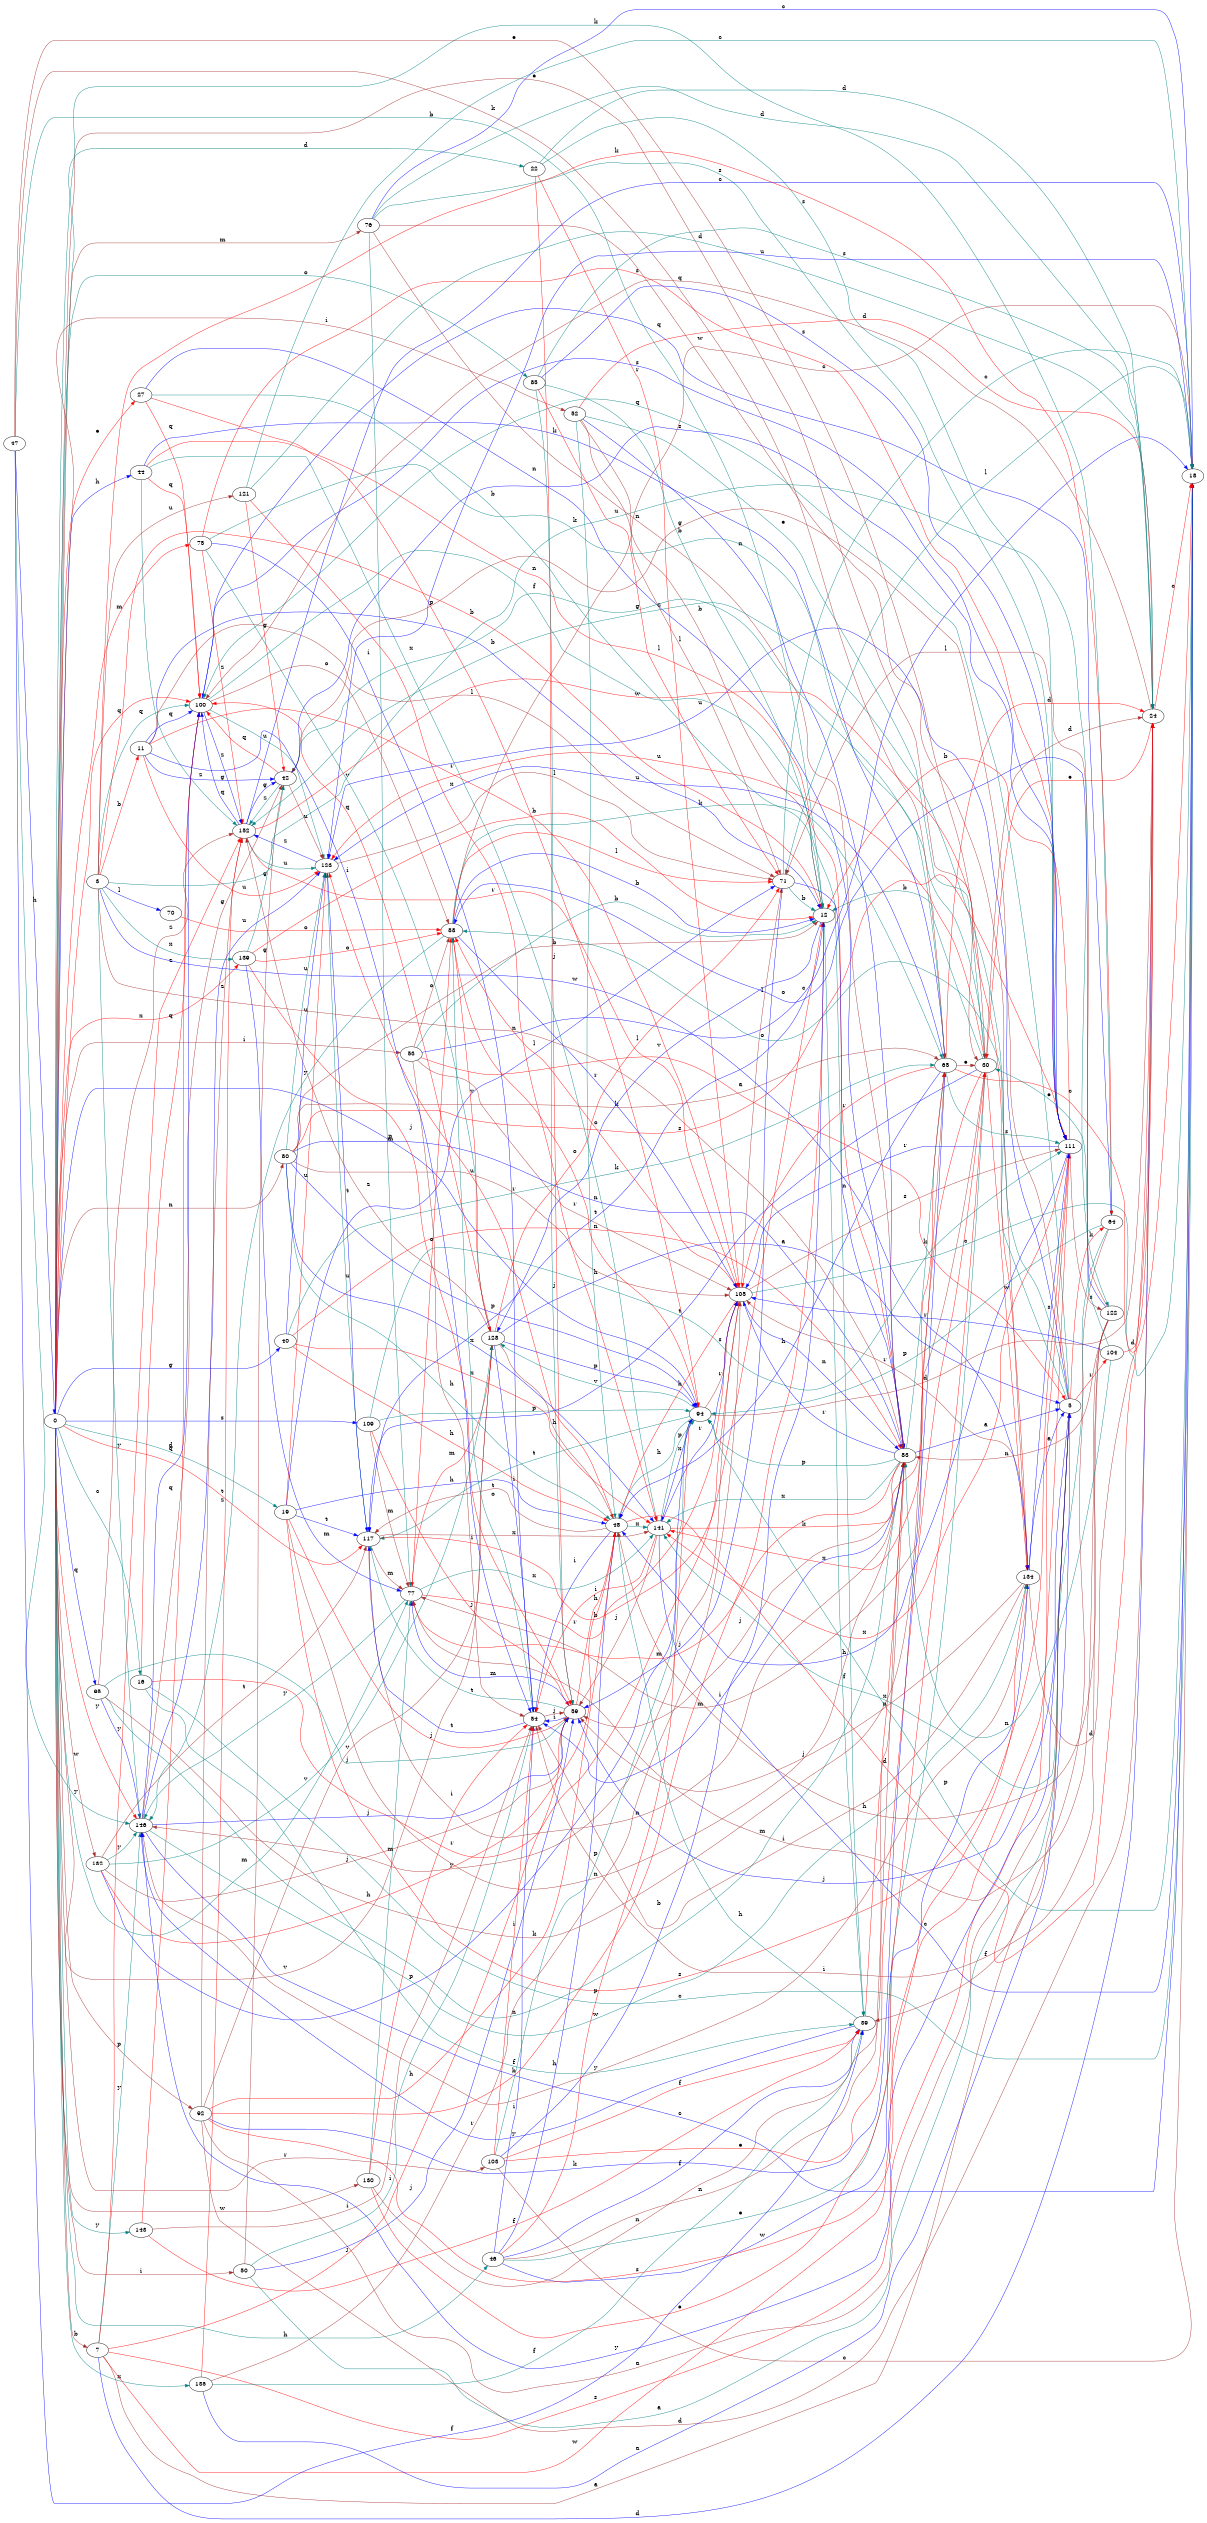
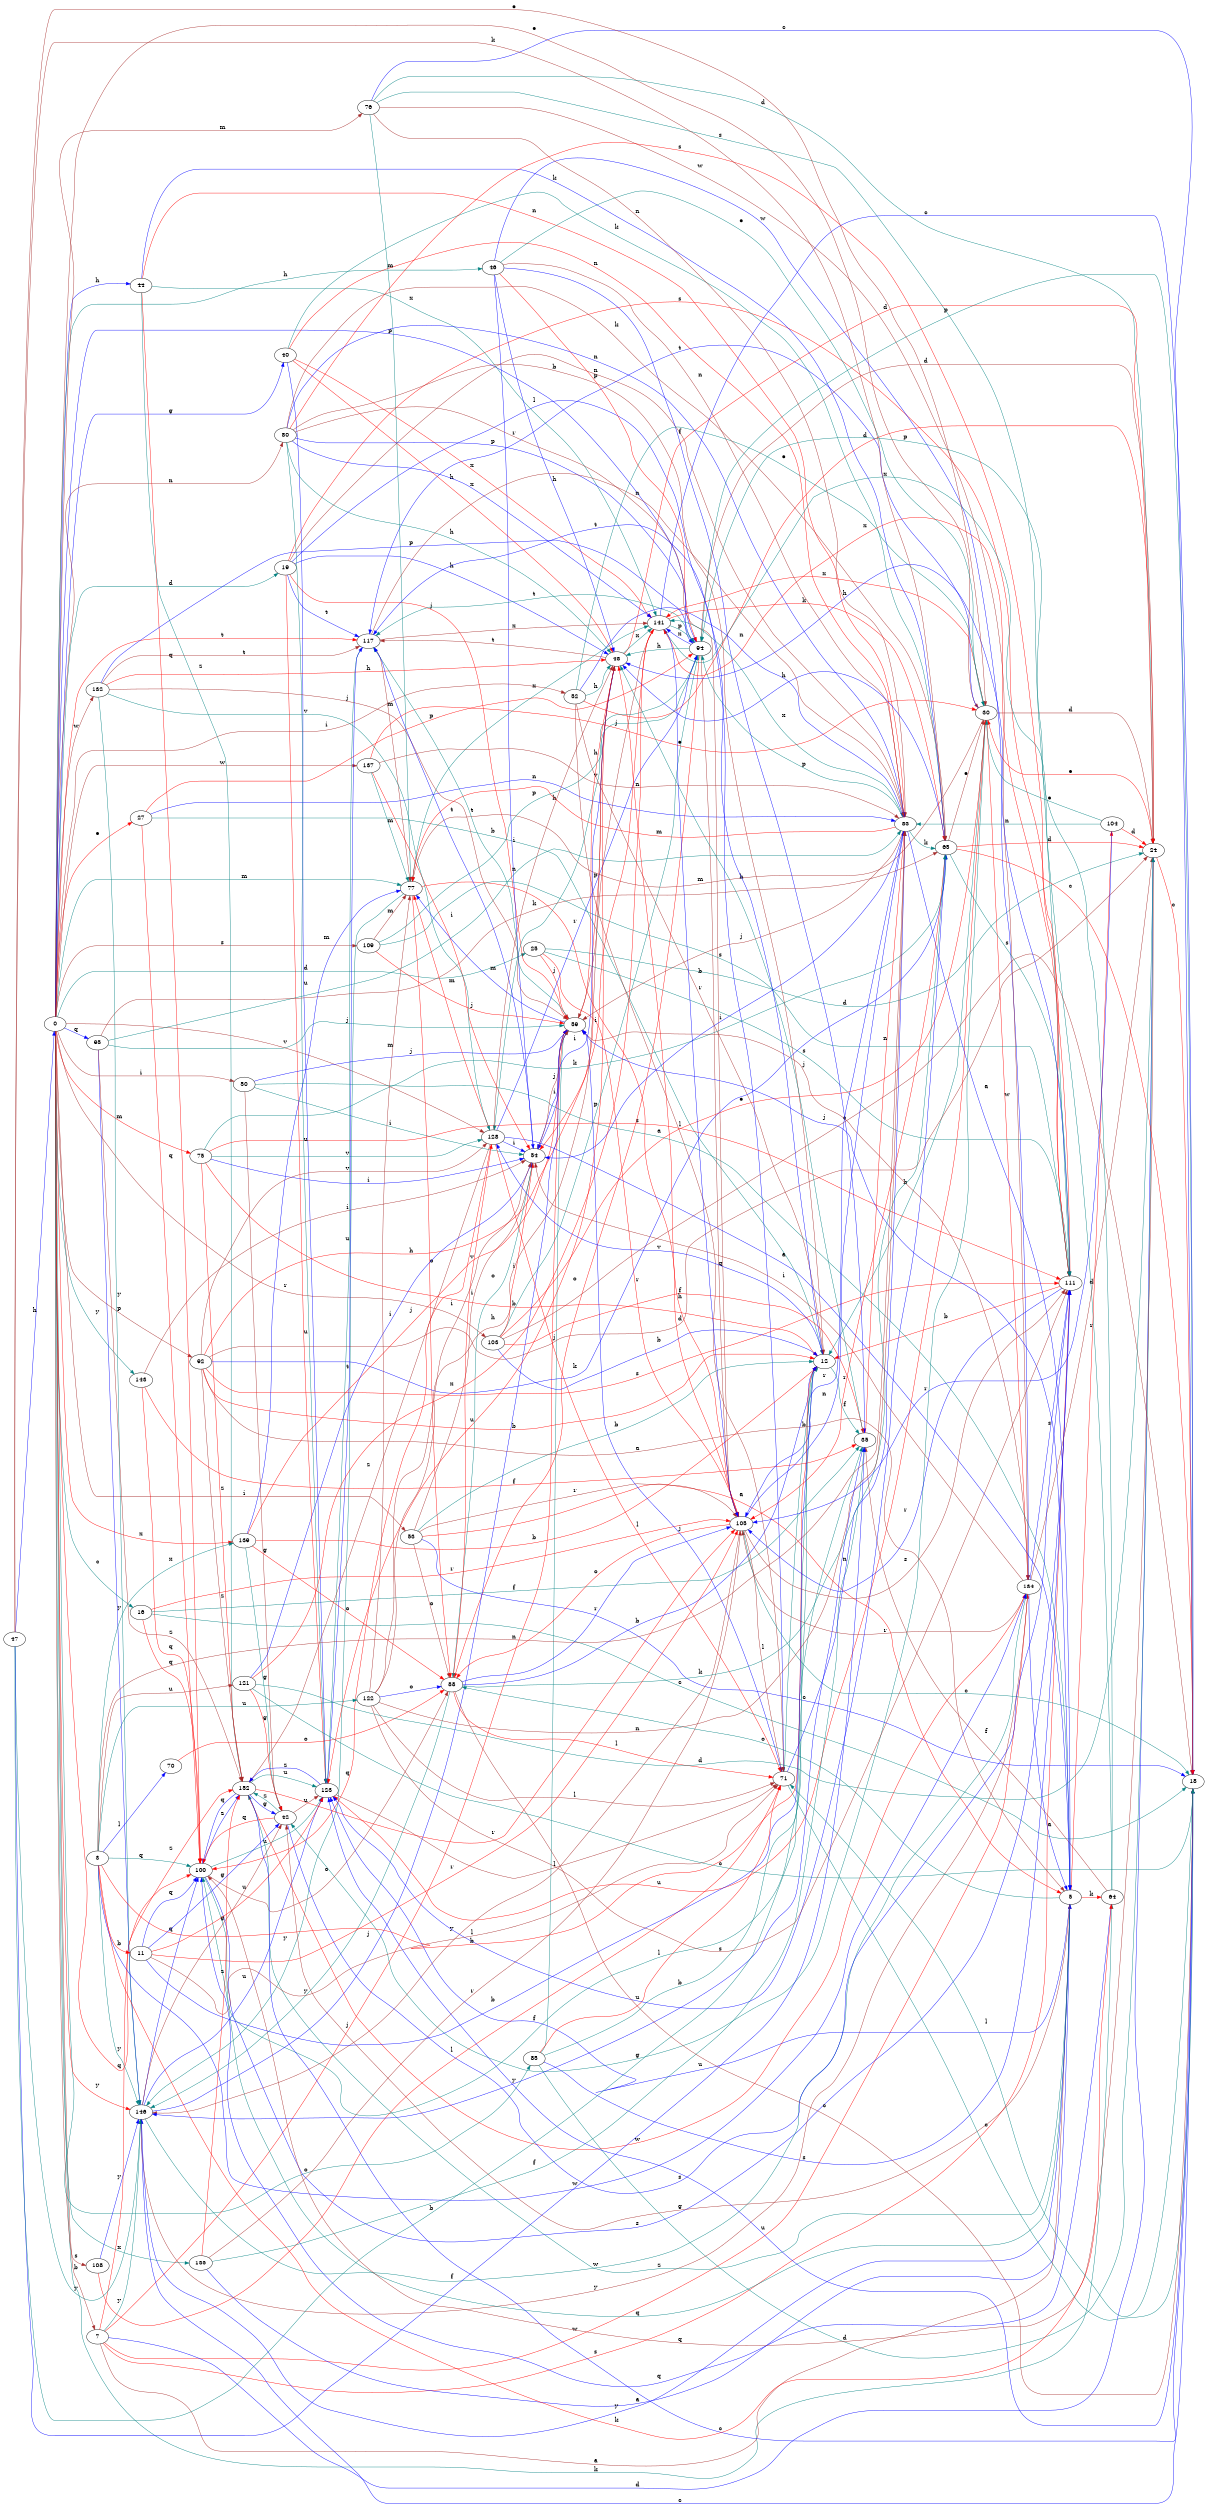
  strict digraph {
    rankdir=LR
    edge [color=red]
    0
    7
    16
    19
-   22
+   22 [label=25]
    27
    30
    40
    44
    46
    50
    52
    53
    64
    75
    76
    77
    80
    85
    92
    94
    95
    100
    103
+   108
    109
    117
    128
-   130
+   130 [label=137]
    132
    135
    139
    143
    146
    134
    5
    59
    152
    24
    111
    105
-   35 [label=39]
+   35
    18
    83
    123
    71
    48
    12
    42
    141
    65
    54
    47
    88
    3
    11
    70
    121
    122
    104
    0 -> 7 [color=brown label=b]
    0 -> 16 [color=teal label=c]
    0 -> 19 [color=teal label=d]
    0 -> 22 [color=teal label=d]
    0 -> 27 [label=e]
    0 -> 30 [color=brown label=e]
    0 -> 40 [color=blue label=g]
    0 -> 44 [color=blue label=h]
    0 -> 46 [color=teal label=h]
    0 -> 50 [color=brown label=i]
    0 -> 52 [color=brown label=i]
    0 -> 53 [color=brown label=i]
    0 -> 64 [color=teal label=k]
    0 -> 75 [label=m]
    0 -> 76 [color=brown label=m]
    0 -> 77 [color=teal label=m]
    0 -> 80 [color=brown label=n]
    0 -> 85 [color=teal label=o]
    0 -> 92 [color=brown label=p]
    0 -> 94 [color=blue label=p]
    0 -> 95 [color=blue label=q]
    0 -> 100 [label=q]
    0 -> 103 [color=brown label=r]
-   0 -> 109 [color=blue label=s]
+   0 -> 108 [color=brown label=s]
+   0 -> 109 [color=brown label=s]
    0 -> 117 [label=t]
    0 -> 128 [color=brown label=v]
    0 -> 130 [color=brown label=w]
    0 -> 132 [color=brown label=w]
    0 -> 135 [color=teal label=x]
    0 -> 139 [label=x]
    0 -> 143 [color=teal label=y]
    0 -> 146 [label=y]
    7 -> 146 [color=teal label=y]
    7 -> 134 [label=w]
    7 -> 5 [color=brown label=a]
    7 -> 59 [label=j]
    7 -> 152 [label=z]
    7 -> 24 [color=blue label=d]
    7 -> 111 [label=s]
    16 -> 100 [label=q]
    16 -> 105 [label=r]
    16 -> 35 [color=teal label=f]
    16 -> 18 [color=teal label=c]
    19 -> 117 [color=blue label=t]
    19 -> 59 [label=j]
    19 -> 111 [label=s]
    19 -> 83 [color=brown label=n]
    19 -> 123 [label=u]
    19 -> 71 [color=blue label=l]
    19 -> 48 [color=blue label=h]
    22 -> 59 [label=j]
    22 -> 24 [color=teal label=d]
    22 -> 111 [color=teal label=s]
    22 -> 105 [label=r]
    27 -> 94 [label=p]
    27 -> 100 [label=q]
    27 -> 83 [color=blue label=n]
    27 -> 12 [color=teal label=b]
    30 -> 77 [color=brown label=m]
    30 -> 117 [color=blue label=t]
    30 -> 134 [label=w]
    30 -> 24 [color=brown label=d]
    30 -> 123 [label=u]
    30 -> 12 [color=teal label=b]
    30 -> 42 [color=teal label=g]
    30 -> 141 [label=x]
    40 -> 83 [label=n]
    40 -> 123 [color=blue label=u]
    40 -> 48 [label=h]
    40 -> 141 [label=x]
    40 -> 65 [color=teal label=k]
    44 -> 100 [label=q]
    44 -> 152 [color=teal label=z]
    44 -> 83 [label=n]
    44 -> 141 [color=teal label=x]
    44 -> 65 [color=blue label=k]
    46 -> 30 [color=teal label=e]
    46 -> 94 [label=p]
    46 -> 134 [color=blue label=w]
    46 -> 35 [color=blue label=f]
    46 -> 83 [color=brown label=n]
    46 -> 48 [color=blue label=h]
    46 -> 54 [color=blue label=i]
    50 -> 5 [color=teal label=a]
    50 -> 59 [color=blue label=j]
    50 -> 42 [color=brown label=g]
    50 -> 54 [color=teal label=i]
    52 -> 30 [color=teal label=e]
    52 -> 24 [label=d]
    52 -> 83 [color=blue label=n]
    52 -> 71 [color=brown label=l]
    52 -> 48 [color=teal label=h]
    52 -> 12 [color=brown label=b]
    53 -> 5 [label=a]
    53 -> 105 [color=brown label=r]
    53 -> 18 [color=blue label=c]
    53 -> 12 [color=teal label=b]
    53 -> 54 [color=brown label=i]
    53 -> 88 [color=brown label=o]
    64 -> 94 [color=teal label=p]
    64 -> 100 [color=blue label=q]
    64 -> 35 [color=brown label=f]
    64 -> 141 [color=teal label=x]
    75 -> 128 [color=teal label=v]
    75 -> 152 [label=z]
    75 -> 111 [label=s]
    75 -> 65 [color=teal label=k]
    75 -> 54 [color=blue label=i]
    76 -> 77 [color=teal label=m]
    76 -> 134 [color=brown label=w]
    76 -> 24 [color=teal label=d]
    76 -> 111 [color=teal label=s]
    76 -> 18 [color=blue label=c]
    76 -> 83 [color=brown label=n]
    77 -> 146 [color=teal label=y]
    77 -> 105 [label=r]
    77 -> 141 [color=teal label=x]
    77 -> 88 [label=o]
    80 -> 94 [color=blue label=p]
    80 -> 111 [label=s]
    80 -> 105 [color=brown label=r]
    80 -> 83 [color=blue label=n]
    80 -> 123 [color=teal label=u]
    80 -> 48 [color=teal label=h]
    80 -> 12 [color=brown label=b]
    80 -> 141 [color=blue label=x]
    80 -> 65 [color=brown label=k]
    85 -> 59 [color=teal label=j]
-   85 -> 24 [color=teal label=s]
+   85 -> 24 [color=teal label=d]
    85 -> 111 [color=blue label=s]
    85 -> 71 [label=l]
    85 -> 12 [color=teal label=b]
    92 -> 128 [color=brown label=v]
    92 -> 5 [color=brown label=a]
    92 -> 152 [color=brown label=z]
    92 -> 24 [color=brown label=d]
    92 -> 111 [label=s]
    92 -> 48 [label=h]
    92 -> 12 [label=b]
    92 -> 65 [color=blue label=k]
    94 -> 117 [color=teal label=t]
    94 -> 128 [color=teal label=v]
    94 -> 24 [color=brown label=d]
-   94 -> 105 [color=brown label=r]
+   94 -> 105 [color=brown label=q]
    94 -> 48 [color=teal label=h]
    94 -> 141 [color=blue label=x]
    94 -> 88 [label=o]
    95 -> 146 [color=blue label=y]
    95 -> 59 [color=teal label=j]
    95 -> 152 [color=brown label=z]
    95 -> 83 [color=teal label=n]
    95 -> 65 [color=brown label=k]
    100 -> 152 [color=blue label=z]
    100 -> 111 [color=blue label=s]
    100 -> 35 [color=teal label=f]
    100 -> 123 [color=teal label=u]
    100 -> 88 [color=brown label=o]
    103 -> 30 [label=e]
    103 -> 94 [color=teal label=p]
    103 -> 35 [label=f]
    103 -> 18 [color=brown label=c]
    103 -> 12 [color=blue label=b]
    103 -> 54 [label=i]
+   108 -> 146 [color=blue label=y]
+   108 -> 71 [label=l]
    109 -> 77 [color=brown label=m]
    109 -> 94 [color=teal label=p]
    109 -> 59 [label=j]
    109 -> 111 [color=teal label=s]
    117 -> 77 [color=brown label=m]
    117 -> 83 [color=brown label=n]
    117 -> 123 [color=teal label=u]
-   117 -> 12 [label=b]
+   75 -> 12 [label=b]
    117 -> 141 [color=brown label=x]
    128 -> 77 [label=m]
    128 -> 94 [color=blue label=p]
    128 -> 100 [label=q]
    128 -> 5 [color=blue label=a]
    128 -> 152 [color=brown label=z]
    128 -> 71 [label=l]
    128 -> 48 [color=brown label=h]
    128 -> 54 [color=blue label=i]
    130 -> 30 [label=e]
    130 -> 77 [color=teal label=m]
    130 -> 83 [color=brown label=n]
    130 -> 54 [label=i]
    132 -> 94 [color=blue label=p]
    132 -> 117 [color=brown label=t]
    132 -> 128 [color=teal label=v]
    132 -> 146 [color=teal label=y]
    132 -> 59 [color=brown label=j]
    132 -> 48 [label=h]
    135 -> 5 [color=blue label=a]
    135 -> 152 [label=z]
    135 -> 105 [color=brown label=r]
    135 -> 35 [color=teal label=f]
    139 -> 77 [color=blue label=m]
    139 -> 59 [label=j]
    139 -> 12 [label=b]
    139 -> 42 [color=teal label=g]
    139 -> 88 [label=o]
    143 -> 100 [label=q]
    143 -> 35 [label=f]
    143 -> 54 [color=brown label=i]
    146 -> 100 [color=blue label=q]
    146 -> 134 [color=teal label=w]
    146 -> 59 [color=blue label=j]
    146 -> 18 [color=blue label=c]
    146 -> 123 [color=blue label=u]
    146 -> 42 [color=brown label=g]
    134 -> 146 [color=brown label=y]
    134 -> 5 [color=blue label=a]
    134 -> 59 [color=brown label=j]
    134 -> 24 [color=brown label=d]
    134 -> 111 [color=blue label=s]
    134 -> 105 [color=brown label=r]
    134 -> 54 [color=brown label=i]
    5 -> 64 [label=k]
    5 -> 100 [color=teal label=q]
    5 -> 146 [color=blue label=y]
    5 -> 59 [color=blue label=j]
    5 -> 152 [color=teal label=z]
    5 -> 123 [color=blue label=u]
    5 -> 42 [color=brown label=g]
    5 -> 88 [color=teal label=o]
    5 -> 104 [label=r]
    59 -> 77 [color=blue label=m]
    59 -> 117 [color=teal label=t]
    59 -> 48 [label=h]
    59 -> 54 [color=blue label=i]
    152 -> 100 [color=blue label=q]
    152 -> 134 [label=w]
    152 -> 105 [label=r]
    152 -> 18 [color=blue label=c]
    152 -> 123 [color=teal label=u]
    152 -> 42 [color=blue label=g]
    24 -> 30 [label=e]
    24 -> 100 [color=brown label=q]
    24 -> 18 [label=c]
    111 -> 105 [color=blue label=r]
    111 -> 48 [color=blue label=h]
    111 -> 12 [label=b]
    111 -> 141 [label=x]
    105 -> 146 [color=brown label=y]
    105 -> 111 [color=brown label=s]
    105 -> 18 [color=teal label=c]
    105 -> 83 [color=blue label=n]
    105 -> 71 [color=brown label=l]
    105 -> 48 [label=h]
    105 -> 88 [label=o]
    35 -> 146 [color=blue label=y]
    35 -> 83 [label=n]
    35 -> 48 [color=teal label=h]
    18 -> 94 [color=teal label=p]
    18 -> 123 [color=blue label=u]
    18 -> 71 [color=teal label=l]
    83 -> 77 [label=m]
    83 -> 94 [color=teal label=p]
    83 -> 5 [color=blue label=a]
    83 -> 59 [color=brown label=j]
    83 -> 105 [color=blue label=r]
    83 -> 141 [color=teal label=x]
    83 -> 65 [color=teal label=k]
    83 -> 54 [color=blue label=i]
    123 -> 117 [color=blue label=t]
    123 -> 152 [color=blue label=z]
    123 -> 71 [color=brown label=l]
    71 -> 59 [color=blue label=j]
    71 -> 18 [color=teal label=c]
    71 -> 83 [color=blue label=n]
    71 -> 12 [color=teal label=b]
    48 -> 117 [color=brown label=t]
    48 -> 24 [label=d]
    48 -> 123 [label=u]
    48 -> 141 [color=teal label=x]
    48 -> 54 [color=blue label=i]
    12 -> 117 [color=blue label=t]
    12 -> 128 [color=blue label=v]
    12 -> 35 [color=teal label=f]
    42 -> 100 [label=q]
    42 -> 152 [color=teal label=z]
    42 -> 111 [color=blue label=s]
    42 -> 123 [color=brown label=u]
    141 -> 94 [color=teal label=p]
    141 -> 59 [color=brown label=j]
    141 -> 105 [color=blue label=r]
    141 -> 18 [color=blue label=c]
    141 -> 65 [label=k]
    141 -> 54 [label=i]
    65 -> 30 [color=brown label=e]
    65 -> 24 [label=d]
    65 -> 111 [color=teal label=s]
    65 -> 105 [label=r]
    65 -> 18 [label=c]
    65 -> 123 [color=blue label=u]
    65 -> 48 [color=blue label=h]
    54 -> 117 [color=blue label=t]
    54 -> 59 [color=brown label=j]
    54 -> 88 [color=teal label=o]
    47 -> 0 [color=blue label=h]
    47 -> 30 [color=brown label=e]
    47 -> 146 [color=teal label=y]
    47 -> 35 [color=blue label=f]
    47 -> 12 [color=teal label=b]
    47 -> 65 [color=brown label=k]
    88 -> 128 [label=v]
    88 -> 146 [color=teal label=y]
    88 -> 105 [color=blue label=r]
    88 -> 18 [color=brown label=c]
    88 -> 71 [label=l]
    88 -> 12 [color=blue label=b]
    88 -> 65 [color=teal label=k]
    3 -> 64 [label=k]
    3 -> 100 [color=teal label=q]
    3 -> 139 [color=teal label=x]
    3 -> 146 [color=teal label=y]
    3 -> 134 [color=blue label=w]
    3 -> 83 [color=brown label=n]
    3 -> 12 [label=b]
    3 -> 11 [label=b]
    3 -> 70 [color=blue label=l]
    3 -> 121 [color=brown label=u]
    3 -> 122 [color=teal label=u]
    11 -> 100 [color=blue label=q]
    11 -> 105 [label=r]
    11 -> 123 [label=u]
    11 -> 71 [color=brown label=l]
    11 -> 12 [color=blue label=b]
    11 -> 42 [color=blue label=g]
    70 -> 88 [label=o]
    121 -> 24 [color=teal label=d]
    121 -> 18 [color=teal label=c]
    121 -> 42 [label=g]
    121 -> 141 [label=x]
-   11 -> 54 [color=blue label=i]
+   121 -> 54 [color=blue label=i]
    122 -> 77 [color=brown label=m]
-   111 -> 122 [color=brown label=s]
+   122 -> 111 [color=brown label=s]
    122 -> 83 [color=brown label=n]
    122 -> 71 [color=brown label=l]
    122 -> 48 [color=brown label=h]
    122 -> 54 [color=brown label=i]
    122 -> 88 [color=blue label=o]
    104 -> 30 [color=teal label=e]
    104 -> 24 [label=d]
    104 -> 105 [color=blue label=r]
    104 -> 83 [color=teal label=n]
  }
